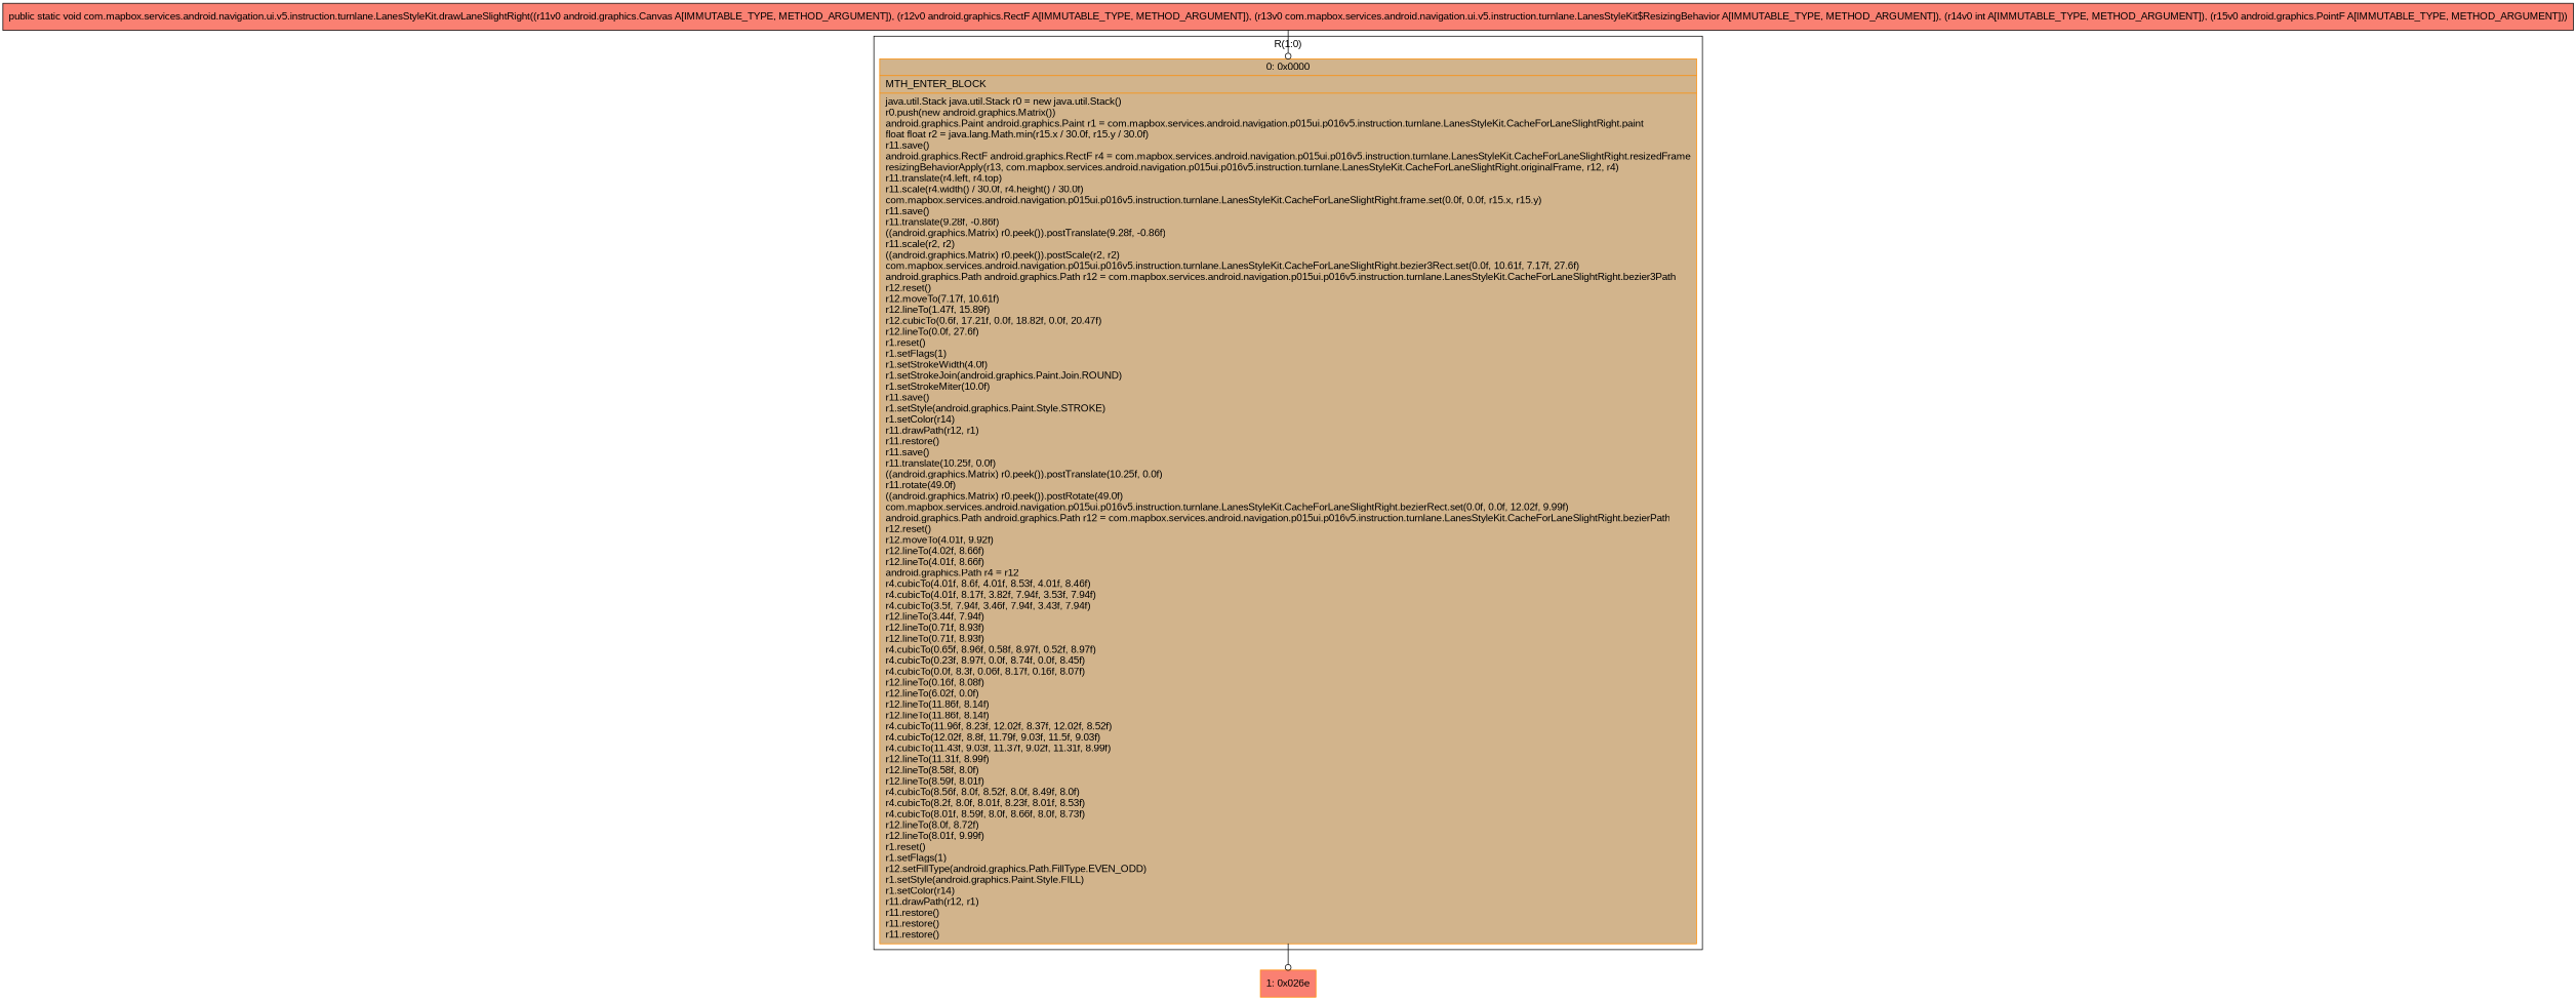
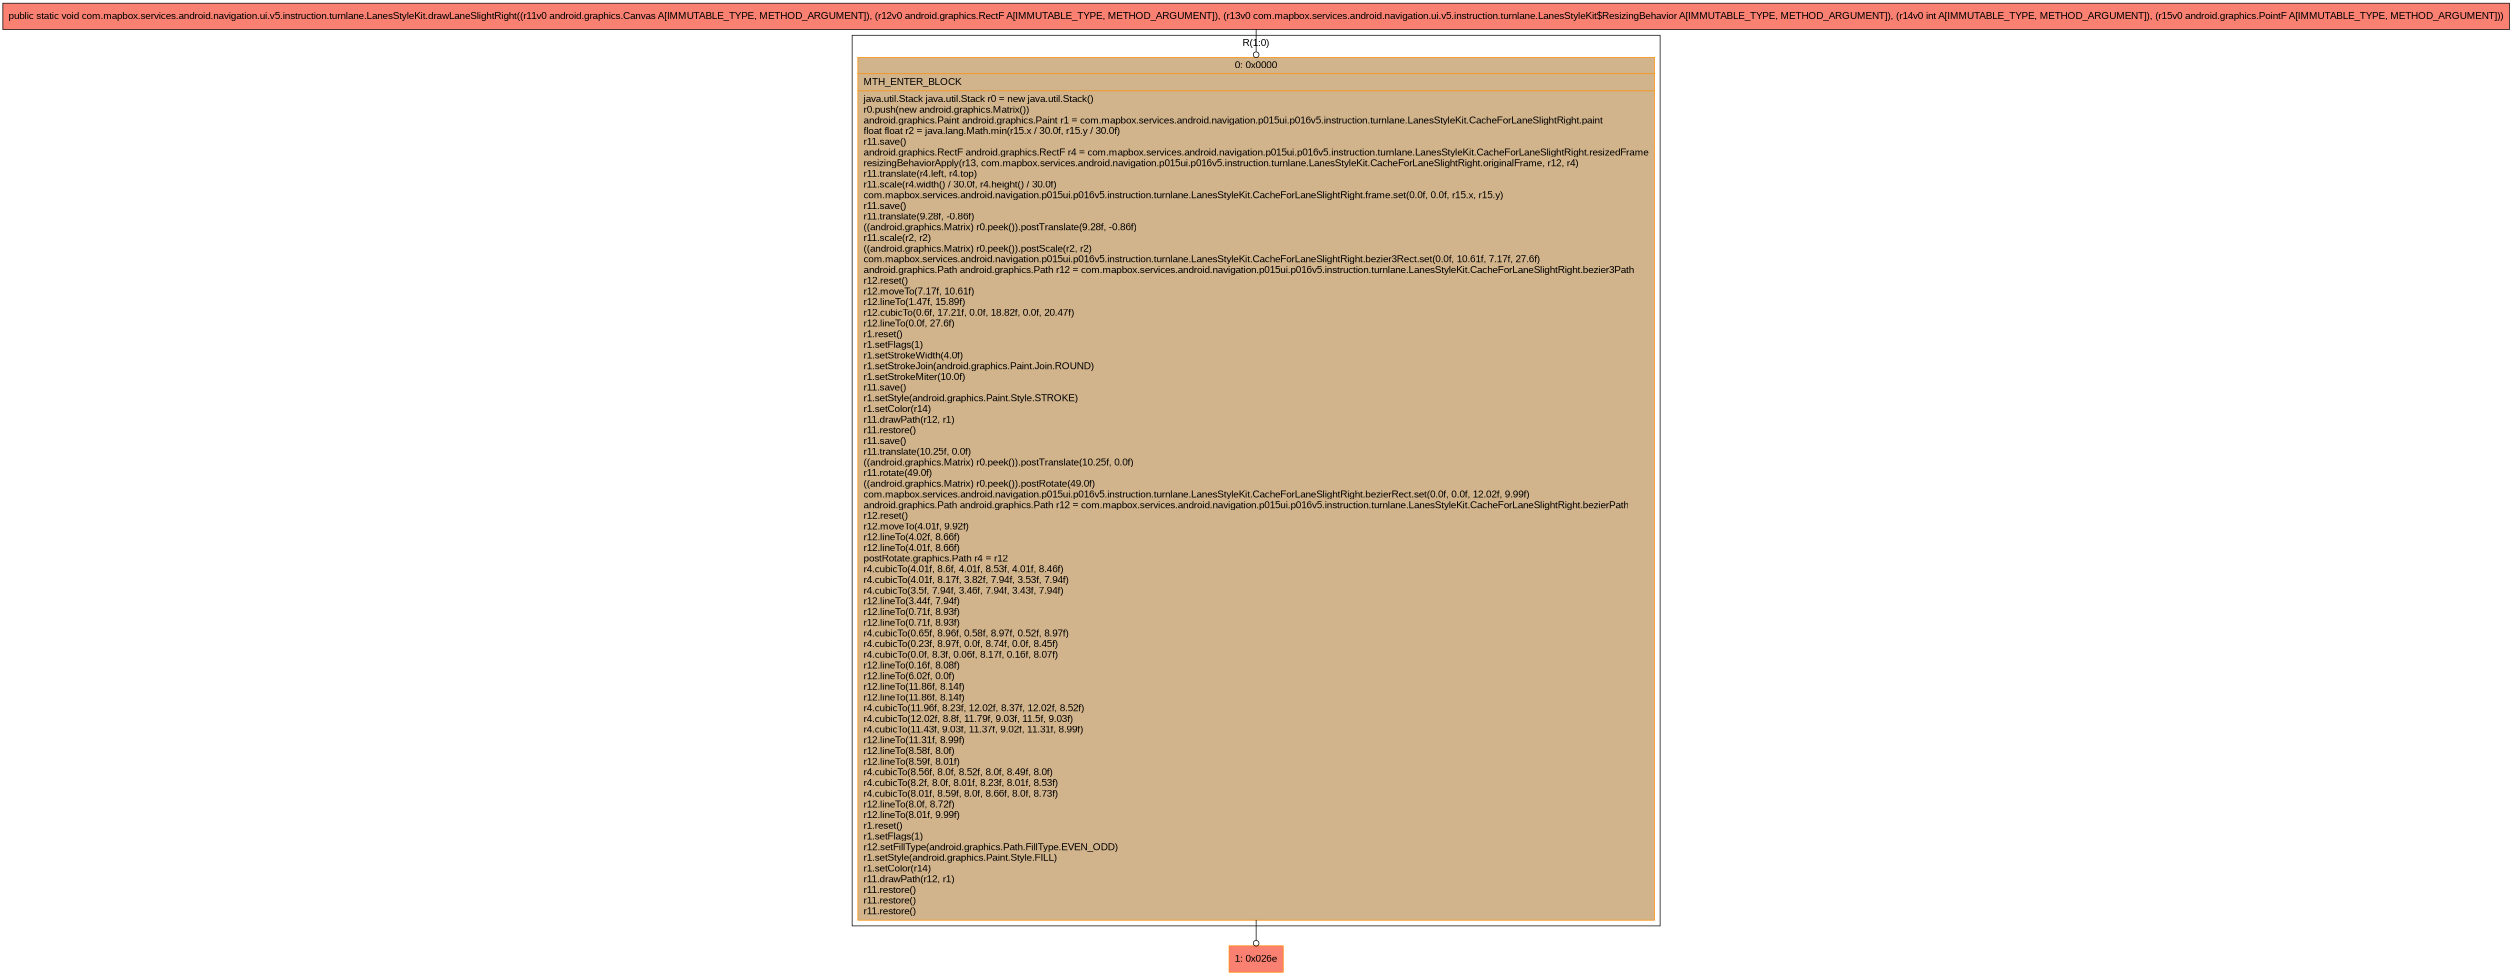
  digraph {
    fontname="Liberation Sans"
    node [color=darkorange shape=record style=filled fillcolor=salmon fontname="Liberation Sans"]
    edge [arrowhead=odot fontname="Liberation Sans"]
-   n1 [label="{0\:\ 0x0000|MTH_ENTER_BLOCK\l|java.util.Stack java.util.Stack r0 = new java.util.Stack()\lr0.push(new android.graphics.Matrix())\landroid.graphics.Paint android.graphics.Paint r1 = com.mapbox.services.android.navigation.p015ui.p016v5.instruction.turnlane.LanesStyleKit.CacheForLaneSlightRight.paint\lfloat float r2 = java.lang.Math.min(r15.x \/ 30.0f, r15.y \/ 30.0f)\lr11.save()\landroid.graphics.RectF android.graphics.RectF r4 = com.mapbox.services.android.navigation.p015ui.p016v5.instruction.turnlane.LanesStyleKit.CacheForLaneSlightRight.resizedFrame\lresizingBehaviorApply(r13, com.mapbox.services.android.navigation.p015ui.p016v5.instruction.turnlane.LanesStyleKit.CacheForLaneSlightRight.originalFrame, r12, r4)\lr11.translate(r4.left, r4.top)\lr11.scale(r4.width() \/ 30.0f, r4.height() \/ 30.0f)\lcom.mapbox.services.android.navigation.p015ui.p016v5.instruction.turnlane.LanesStyleKit.CacheForLaneSlightRight.frame.set(0.0f, 0.0f, r15.x, r15.y)\lr11.save()\lr11.translate(9.28f, \-0.86f)\l((android.graphics.Matrix) r0.peek()).postTranslate(9.28f, \-0.86f)\lr11.scale(r2, r2)\l((android.graphics.Matrix) r0.peek()).postScale(r2, r2)\lcom.mapbox.services.android.navigation.p015ui.p016v5.instruction.turnlane.LanesStyleKit.CacheForLaneSlightRight.bezier3Rect.set(0.0f, 10.61f, 7.17f, 27.6f)\landroid.graphics.Path android.graphics.Path r12 = com.mapbox.services.android.navigation.p015ui.p016v5.instruction.turnlane.LanesStyleKit.CacheForLaneSlightRight.bezier3Path\lr12.reset()\lr12.moveTo(7.17f, 10.61f)\lr12.lineTo(1.47f, 15.89f)\lr12.cubicTo(0.6f, 17.21f, 0.0f, 18.82f, 0.0f, 20.47f)\lr12.lineTo(0.0f, 27.6f)\lr1.reset()\lr1.setFlags(1)\lr1.setStrokeWidth(4.0f)\lr1.setStrokeJoin(android.graphics.Paint.Join.ROUND)\lr1.setStrokeMiter(10.0f)\lr11.save()\lr1.setStyle(android.graphics.Paint.Style.STROKE)\lr1.setColor(r14)\lr11.drawPath(r12, r1)\lr11.restore()\lr11.save()\lr11.translate(10.25f, 0.0f)\l((android.graphics.Matrix) r0.peek()).postTranslate(10.25f, 0.0f)\lr11.rotate(49.0f)\l((android.graphics.Matrix) r0.peek()).postRotate(49.0f)\lcom.mapbox.services.android.navigation.p015ui.p016v5.instruction.turnlane.LanesStyleKit.CacheForLaneSlightRight.bezierRect.set(0.0f, 0.0f, 12.02f, 9.99f)\landroid.graphics.Path android.graphics.Path r12 = com.mapbox.services.android.navigation.p015ui.p016v5.instruction.turnlane.LanesStyleKit.CacheForLaneSlightRight.bezierPath\lr12.reset()\lr12.moveTo(4.01f, 9.92f)\lr12.lineTo(4.02f, 8.66f)\lr12.lineTo(4.01f, 8.66f)\landroid.graphics.Path r4 = r12\lr4.cubicTo(4.01f, 8.6f, 4.01f, 8.53f, 4.01f, 8.46f)\lr4.cubicTo(4.01f, 8.17f, 3.82f, 7.94f, 3.53f, 7.94f)\lr4.cubicTo(3.5f, 7.94f, 3.46f, 7.94f, 3.43f, 7.94f)\lr12.lineTo(3.44f, 7.94f)\lr12.lineTo(0.71f, 8.93f)\lr12.lineTo(0.71f, 8.93f)\lr4.cubicTo(0.65f, 8.96f, 0.58f, 8.97f, 0.52f, 8.97f)\lr4.cubicTo(0.23f, 8.97f, 0.0f, 8.74f, 0.0f, 8.45f)\lr4.cubicTo(0.0f, 8.3f, 0.06f, 8.17f, 0.16f, 8.07f)\lr12.lineTo(0.16f, 8.08f)\lr12.lineTo(6.02f, 0.0f)\lr12.lineTo(11.86f, 8.14f)\lr12.lineTo(11.86f, 8.14f)\lr4.cubicTo(11.96f, 8.23f, 12.02f, 8.37f, 12.02f, 8.52f)\lr4.cubicTo(12.02f, 8.8f, 11.79f, 9.03f, 11.5f, 9.03f)\lr4.cubicTo(11.43f, 9.03f, 11.37f, 9.02f, 11.31f, 8.99f)\lr12.lineTo(11.31f, 8.99f)\lr12.lineTo(8.58f, 8.0f)\lr12.lineTo(8.59f, 8.01f)\lr4.cubicTo(8.56f, 8.0f, 8.52f, 8.0f, 8.49f, 8.0f)\lr4.cubicTo(8.2f, 8.0f, 8.01f, 8.23f, 8.01f, 8.53f)\lr4.cubicTo(8.01f, 8.59f, 8.0f, 8.66f, 8.0f, 8.73f)\lr12.lineTo(8.0f, 8.72f)\lr12.lineTo(8.01f, 9.99f)\lr1.reset()\lr1.setFlags(1)\lr12.setFillType(android.graphics.Path.FillType.EVEN_ODD)\lr1.setStyle(android.graphics.Paint.Style.FILL)\lr1.setColor(r14)\lr11.drawPath(r12, r1)\lr11.restore()\lr11.restore()\lr11.restore()\l}" fillcolor=tan]
+   n1 [label="{0\:\ 0x0000|MTH_ENTER_BLOCK\l|java.util.Stack java.util.Stack r0 = new java.util.Stack()\lr0.push(new android.graphics.Matrix())\landroid.graphics.Paint android.graphics.Paint r1 = com.mapbox.services.android.navigation.p015ui.p016v5.instruction.turnlane.LanesStyleKit.CacheForLaneSlightRight.paint\lfloat float r2 = java.lang.Math.min(r15.x \/ 30.0f, r15.y \/ 30.0f)\lr11.save()\landroid.graphics.RectF android.graphics.RectF r4 = com.mapbox.services.android.navigation.p015ui.p016v5.instruction.turnlane.LanesStyleKit.CacheForLaneSlightRight.resizedFrame\lresizingBehaviorApply(r13, com.mapbox.services.android.navigation.p015ui.p016v5.instruction.turnlane.LanesStyleKit.CacheForLaneSlightRight.originalFrame, r12, r4)\lr11.translate(r4.left, r4.top)\lr11.scale(r4.width() \/ 30.0f, r4.height() \/ 30.0f)\lcom.mapbox.services.android.navigation.p015ui.p016v5.instruction.turnlane.LanesStyleKit.CacheForLaneSlightRight.frame.set(0.0f, 0.0f, r15.x, r15.y)\lr11.save()\lr11.translate(9.28f, \-0.86f)\l((android.graphics.Matrix) r0.peek()).postTranslate(9.28f, \-0.86f)\lr11.scale(r2, r2)\l((android.graphics.Matrix) r0.peek()).postScale(r2, r2)\lcom.mapbox.services.android.navigation.p015ui.p016v5.instruction.turnlane.LanesStyleKit.CacheForLaneSlightRight.bezier3Rect.set(0.0f, 10.61f, 7.17f, 27.6f)\landroid.graphics.Path android.graphics.Path r12 = com.mapbox.services.android.navigation.p015ui.p016v5.instruction.turnlane.LanesStyleKit.CacheForLaneSlightRight.bezier3Path\lr12.reset()\lr12.moveTo(7.17f, 10.61f)\lr12.lineTo(1.47f, 15.89f)\lr12.cubicTo(0.6f, 17.21f, 0.0f, 18.82f, 0.0f, 20.47f)\lr12.lineTo(0.0f, 27.6f)\lr1.reset()\lr1.setFlags(1)\lr1.setStrokeWidth(4.0f)\lr1.setStrokeJoin(android.graphics.Paint.Join.ROUND)\lr1.setStrokeMiter(10.0f)\lr11.save()\lr1.setStyle(android.graphics.Paint.Style.STROKE)\lr1.setColor(r14)\lr11.drawPath(r12, r1)\lr11.restore()\lr11.save()\lr11.translate(10.25f, 0.0f)\l((android.graphics.Matrix) r0.peek()).postTranslate(10.25f, 0.0f)\lr11.rotate(49.0f)\l((android.graphics.Matrix) r0.peek()).postRotate(49.0f)\lcom.mapbox.services.android.navigation.p015ui.p016v5.instruction.turnlane.LanesStyleKit.CacheForLaneSlightRight.bezierRect.set(0.0f, 0.0f, 12.02f, 9.99f)\landroid.graphics.Path android.graphics.Path r12 = com.mapbox.services.android.navigation.p015ui.p016v5.instruction.turnlane.LanesStyleKit.CacheForLaneSlightRight.bezierPath\lr12.reset()\lr12.moveTo(4.01f, 9.92f)\lr12.lineTo(4.02f, 8.66f)\lr12.lineTo(4.01f, 8.66f)\lpostRotate.graphics.Path r4 = r12\lr4.cubicTo(4.01f, 8.6f, 4.01f, 8.53f, 4.01f, 8.46f)\lr4.cubicTo(4.01f, 8.17f, 3.82f, 7.94f, 3.53f, 7.94f)\lr4.cubicTo(3.5f, 7.94f, 3.46f, 7.94f, 3.43f, 7.94f)\lr12.lineTo(3.44f, 7.94f)\lr12.lineTo(0.71f, 8.93f)\lr12.lineTo(0.71f, 8.93f)\lr4.cubicTo(0.65f, 8.96f, 0.58f, 8.97f, 0.52f, 8.97f)\lr4.cubicTo(0.23f, 8.97f, 0.0f, 8.74f, 0.0f, 8.45f)\lr4.cubicTo(0.0f, 8.3f, 0.06f, 8.17f, 0.16f, 8.07f)\lr12.lineTo(0.16f, 8.08f)\lr12.lineTo(6.02f, 0.0f)\lr12.lineTo(11.86f, 8.14f)\lr12.lineTo(11.86f, 8.14f)\lr4.cubicTo(11.96f, 8.23f, 12.02f, 8.37f, 12.02f, 8.52f)\lr4.cubicTo(12.02f, 8.8f, 11.79f, 9.03f, 11.5f, 9.03f)\lr4.cubicTo(11.43f, 9.03f, 11.37f, 9.02f, 11.31f, 8.99f)\lr12.lineTo(11.31f, 8.99f)\lr12.lineTo(8.58f, 8.0f)\lr12.lineTo(8.59f, 8.01f)\lr4.cubicTo(8.56f, 8.0f, 8.52f, 8.0f, 8.49f, 8.0f)\lr4.cubicTo(8.2f, 8.0f, 8.01f, 8.23f, 8.01f, 8.53f)\lr4.cubicTo(8.01f, 8.59f, 8.0f, 8.66f, 8.0f, 8.73f)\lr12.lineTo(8.0f, 8.72f)\lr12.lineTo(8.01f, 9.99f)\lr1.reset()\lr1.setFlags(1)\lr12.setFillType(android.graphics.Path.FillType.EVEN_ODD)\lr1.setStyle(android.graphics.Paint.Style.FILL)\lr1.setColor(r14)\lr11.drawPath(r12, r1)\lr11.restore()\lr11.restore()\lr11.restore()\l}" fillcolor=tan]
    n2 [label="{1\:\ 0x026e}"]
    n3 [label="{public static void com.mapbox.services.android.navigation.ui.v5.instruction.turnlane.LanesStyleKit.drawLaneSlightRight((r11v0 android.graphics.Canvas A[IMMUTABLE_TYPE, METHOD_ARGUMENT]), (r12v0 android.graphics.RectF A[IMMUTABLE_TYPE, METHOD_ARGUMENT]), (r13v0 com.mapbox.services.android.navigation.ui.v5.instruction.turnlane.LanesStyleKit$ResizingBehavior A[IMMUTABLE_TYPE, METHOD_ARGUMENT]), (r14v0 int A[IMMUTABLE_TYPE, METHOD_ARGUMENT]), (r15v0 android.graphics.PointF A[IMMUTABLE_TYPE, METHOD_ARGUMENT])) }" color=black]
    subgraph cluster_1 {
      label="R(1:0)"
      n1
    }
    n1 -> n2
    n3 -> n1
  }
